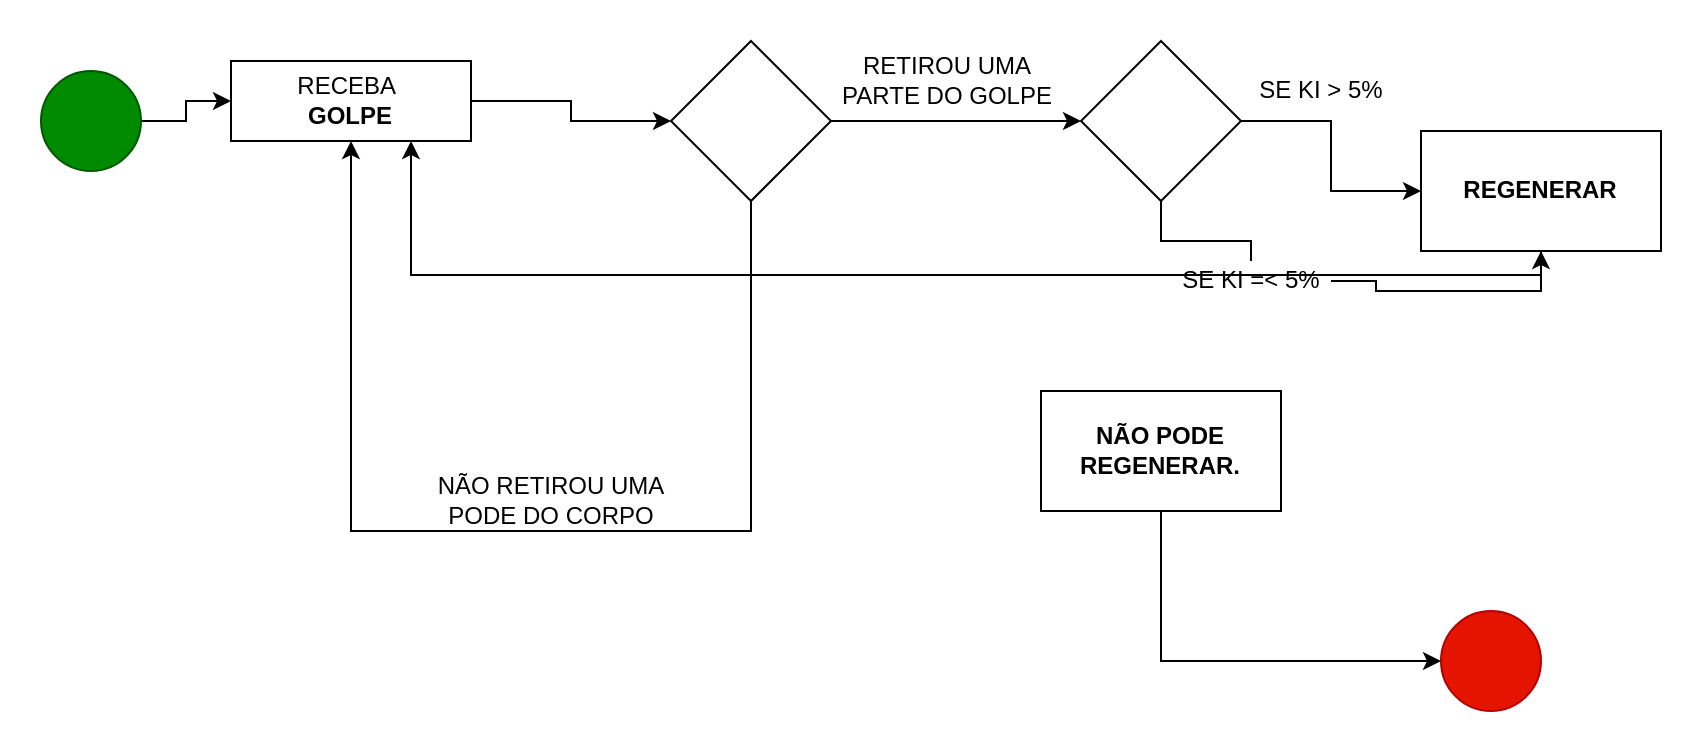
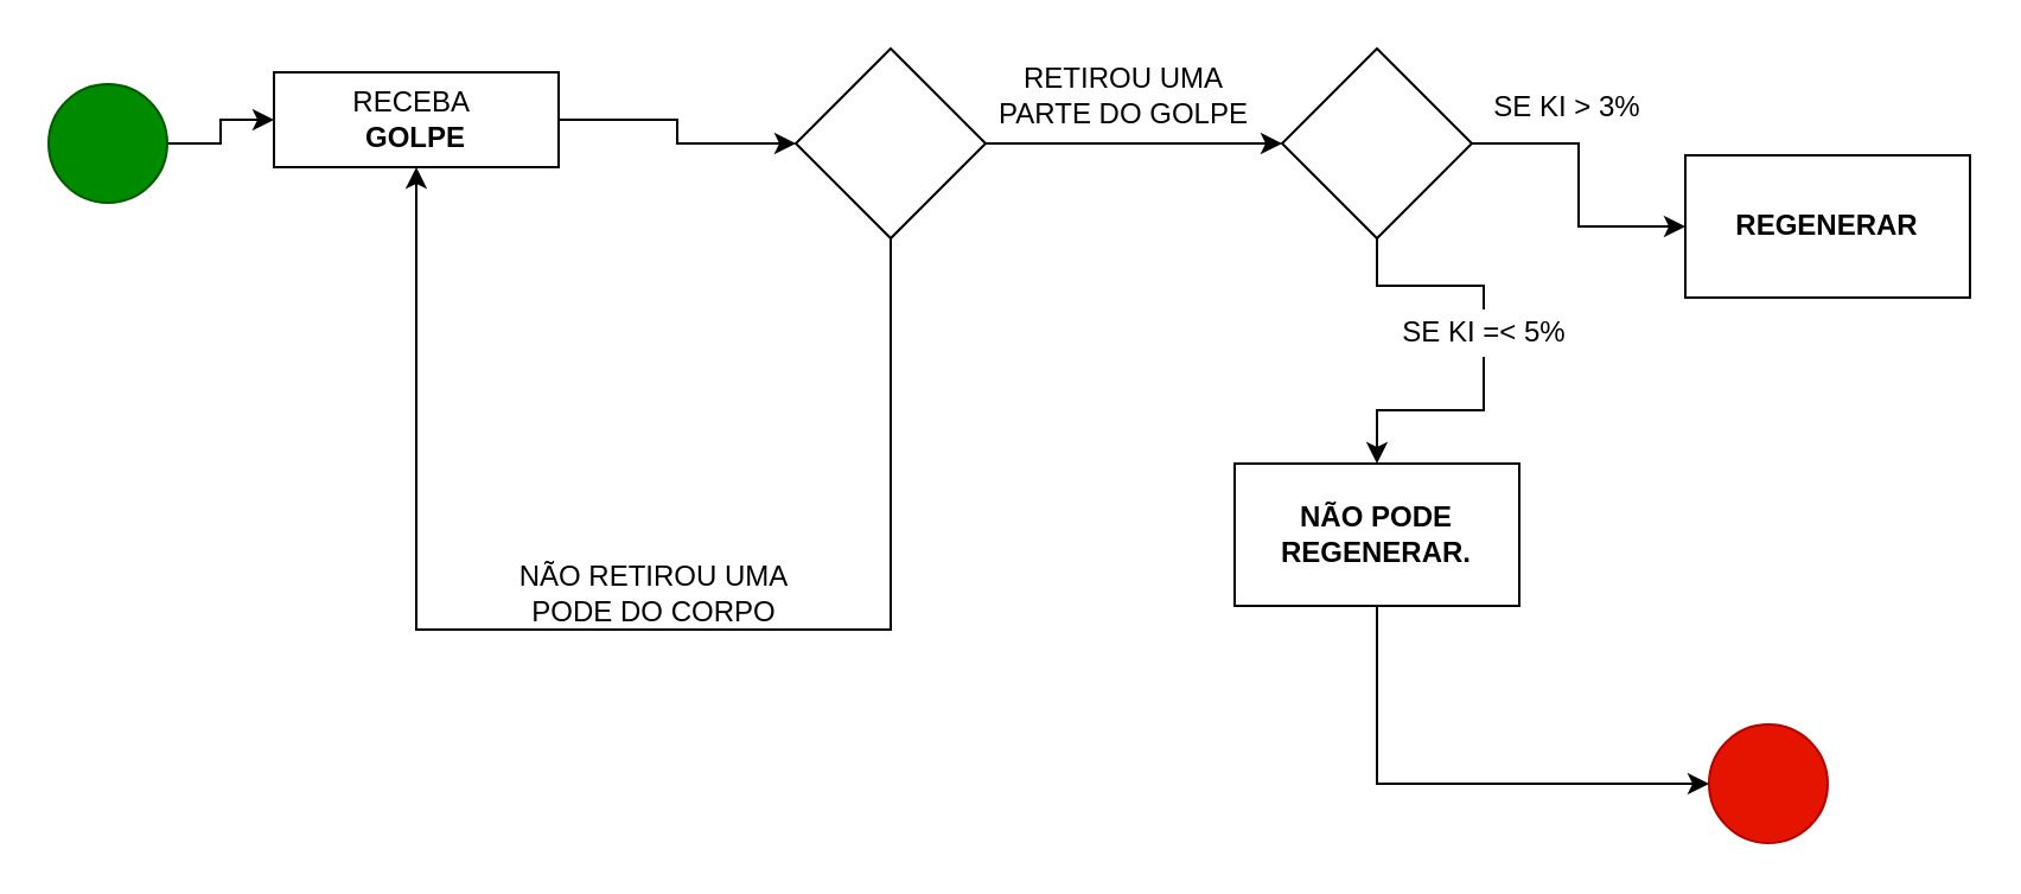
  <mxCell id="0" />
  <mxCell id="1" parent="0" />
  <mxCell id="2" value="" style="edgeStyle=orthogonalEdgeStyle;rounded=0;orthogonalLoop=1;jettySize=auto;html=1;" parent="1" source="3" target="5" edge="1"><mxGeometry relative="1" as="geometry" /></mxCell>
  <mxCell id="3" value="" style="ellipse;whiteSpace=wrap;html=1;aspect=fixed;fillColor=#008a00;fontColor=#ffffff;strokeColor=#005700;" parent="1" vertex="1"><mxGeometry x="20" y="35" width="50" height="50" as="geometry" /></mxCell>
  <mxCell id="4" value="" style="edgeStyle=orthogonalEdgeStyle;rounded=0;orthogonalLoop=1;jettySize=auto;html=1;" parent="1" source="5" target="7" edge="1"><mxGeometry relative="1" as="geometry" /></mxCell>
  <mxCell id="5" value="RECEBA&amp;nbsp;&lt;br&gt;&lt;b&gt;GOLPE&lt;/b&gt;" style="whiteSpace=wrap;html=1;" parent="1" vertex="1"><mxGeometry x="115" y="30" width="120" height="40" as="geometry" /></mxCell>
  <mxCell id="6" value="" style="edgeStyle=orthogonalEdgeStyle;rounded=0;orthogonalLoop=1;jettySize=auto;html=1;" parent="1" source="7" target="11" edge="1"><mxGeometry relative="1" as="geometry" /></mxCell>
  <mxCell id="7" value="" style="rhombus;whiteSpace=wrap;html=1;" parent="1" vertex="1"><mxGeometry x="335" y="20" width="80" height="80" as="geometry" /></mxCell>
  <mxCell id="8" value="RETIROU UMA &lt;br&gt;PARTE DO GOLPE" style="text;html=1;resizable=0;autosize=1;align=center;verticalAlign=middle;points=[];fillColor=none;strokeColor=none;rounded=0;" parent="1" vertex="1"><mxGeometry x="413" y="25" width="120" height="30" as="geometry" /></mxCell>
  <mxCell id="9" value="" style="edgeStyle=orthogonalEdgeStyle;rounded=0;orthogonalLoop=1;jettySize=auto;html=1;" parent="1" source="11" target="12" edge="1"><mxGeometry relative="1" as="geometry" /></mxCell>
- <mxCell id="10" value="" style="edgeStyle=orthogonalEdgeStyle;rounded=0;orthogonalLoop=1;jettySize=auto;html=1;startArrow=none;" parent="1" source="15" target="12" edge="1"><mxGeometry relative="1" as="geometry" /></mxCell>
+ <mxCell id="10" value="" style="edgeStyle=orthogonalEdgeStyle;rounded=0;orthogonalLoop=1;jettySize=auto;html=1;startArrow=none;" parent="1" source="15" target="13" edge="1"><mxGeometry relative="1" as="geometry" /></mxCell>
  <mxCell id="11" value="" style="rhombus;whiteSpace=wrap;html=1;" parent="1" vertex="1"><mxGeometry x="540" y="20" width="80" height="80" as="geometry" /></mxCell>
  <mxCell id="12" value="&lt;b&gt;REGENERAR&lt;/b&gt;" style="whiteSpace=wrap;html=1;" parent="1" vertex="1"><mxGeometry x="710" y="65" width="120" height="60" as="geometry" /></mxCell>
  <mxCell id="13" value="&lt;b&gt;NÃO PODE REGENERAR.&lt;/b&gt;" style="whiteSpace=wrap;html=1;" parent="1" vertex="1"><mxGeometry x="520" y="195" width="120" height="60" as="geometry" /></mxCell>
- <mxCell id="14" value="SE KI &amp;gt; 5%" style="text;html=1;resizable=0;autosize=1;align=center;verticalAlign=middle;points=[];fillColor=none;strokeColor=none;rounded=0;" parent="1" vertex="1"><mxGeometry x="620" y="35" width="80" height="20" as="geometry" /></mxCell>
+ <mxCell id="14" value="SE KI &amp;gt; 3%" style="text;html=1;resizable=0;autosize=1;align=center;verticalAlign=middle;points=[];fillColor=none;strokeColor=none;rounded=0;" parent="1" vertex="1"><mxGeometry x="620" y="35" width="80" height="20" as="geometry" /></mxCell>
  <mxCell id="15" value="SE KI =&amp;lt; 5%" style="text;html=1;resizable=0;autosize=1;align=center;verticalAlign=middle;points=[];fillColor=none;strokeColor=none;rounded=0;" parent="1" vertex="1"><mxGeometry x="585" y="130" width="80" height="20" as="geometry" /></mxCell>
  <mxCell id="16" value="" style="edgeStyle=orthogonalEdgeStyle;rounded=0;orthogonalLoop=1;jettySize=auto;html=1;endArrow=none;" parent="1" source="11" target="15" edge="1"><mxGeometry relative="1" as="geometry"><mxPoint x="580" y="100" as="sourcePoint" /><mxPoint x="580" y="190" as="targetPoint" /></mxGeometry></mxCell>
  <mxCell id="17" value="" style="ellipse;whiteSpace=wrap;html=1;aspect=fixed;fillColor=#e51400;fontColor=#ffffff;strokeColor=#B20000;" parent="1" vertex="1"><mxGeometry x="720" y="305" width="50" height="50" as="geometry" /></mxCell>
  <mxCell id="18" value="" style="endArrow=classic;html=1;rounded=0;exitX=0.5;exitY=1;exitDx=0;exitDy=0;entryX=0;entryY=0.5;entryDx=0;entryDy=0;" parent="1" source="13" target="17" edge="1"><mxGeometry width="50" height="50" relative="1" as="geometry"><mxPoint x="480" y="285" as="sourcePoint" /><mxPoint x="530" y="235" as="targetPoint" /><Array as="points"><mxPoint x="580" y="330" /></Array></mxGeometry></mxCell>
- <mxCell id="19" value="" style="endArrow=classic;html=1;rounded=0;exitX=0.5;exitY=1;exitDx=0;exitDy=0;edgeStyle=orthogonalEdgeStyle;entryX=0.75;entryY=1;entryDx=0;entryDy=0;" parent="1" source="12" target="5" edge="1"><mxGeometry width="50" height="50" relative="1" as="geometry"><mxPoint x="480" y="285" as="sourcePoint" /><mxPoint x="210" y="185" as="targetPoint" /><Array as="points"><mxPoint x="770" y="137" /><mxPoint x="205" y="137" /></Array></mxGeometry></mxCell>
  <mxCell id="20" value="NÃO RETIROU UMA &lt;br&gt;PODE DO CORPO" style="text;html=1;resizable=0;autosize=1;align=center;verticalAlign=middle;points=[];fillColor=none;strokeColor=none;rounded=0;" parent="1" vertex="1"><mxGeometry x="210" y="235" width="130" height="30" as="geometry" /></mxCell>
  <mxCell id="21" value="" style="endArrow=classic;html=1;rounded=0;exitX=0.5;exitY=1;exitDx=0;exitDy=0;edgeStyle=orthogonalEdgeStyle;" edge="1" parent="1" source="7" target="5"><mxGeometry width="50" height="50" relative="1" as="geometry"><mxPoint x="340" y="265" as="sourcePoint" /><mxPoint x="140" y="145" as="targetPoint" /><Array as="points"><mxPoint x="375" y="265" /><mxPoint x="175" y="265" /></Array></mxGeometry></mxCell>
